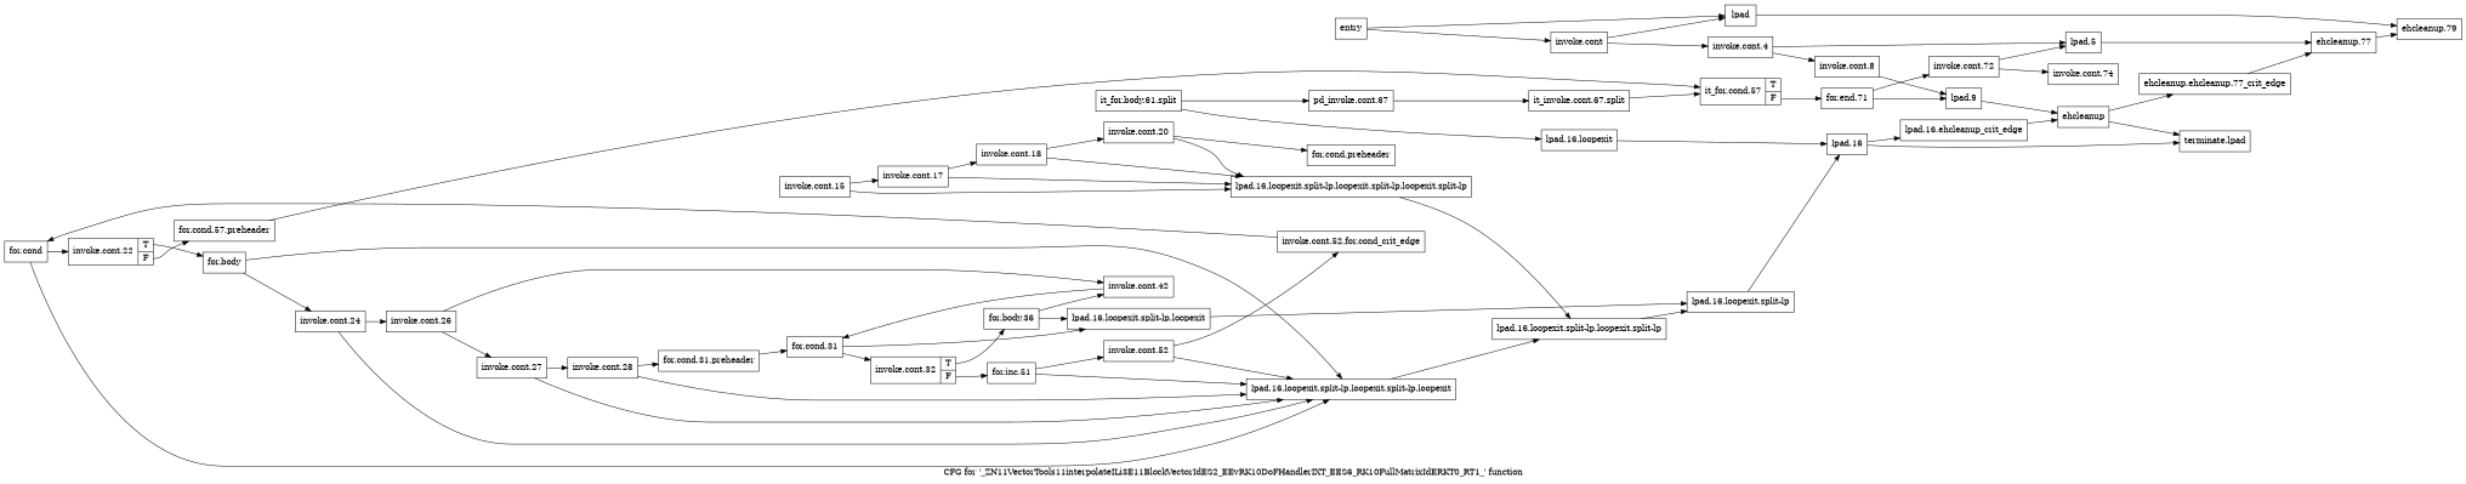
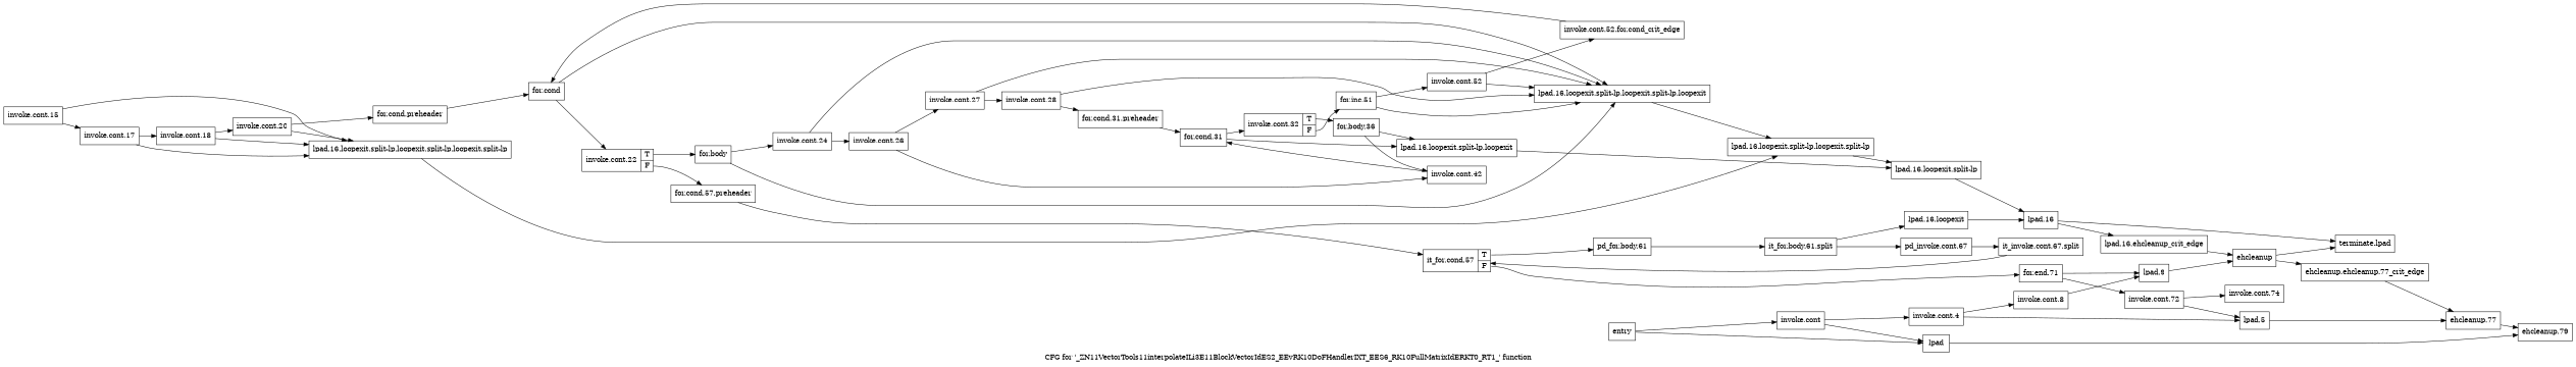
  digraph {
    label="CFG for '_ZN11VectorTools11interpolateILi3E11BlockVectorIdES2_EEvRK10DoFHandlerIXT_EES6_RK10FullMatrixIdERKT0_RT1_' function"
    rankdir=LR
    node [shape=record]
    n1 [label="{entry}"]
    n2 [label="{invoke.cont}"]
    n3 [label="{lpad}"]
    n4 [label="{invoke.cont.4}"]
    n5 [label="{ehcleanup.79}"]
    n6 [label="{invoke.cont.8}"]
    n7 [label="{lpad.5}"]
    n8 [label="{lpad.9}"]
    n9 [label="{ehcleanup.77}"]
    n10 [label="{ehcleanup}"]
    n11 [label="{invoke.cont.15}"]
    n12 [label="{invoke.cont.17}"]
    n13 [label="{lpad.16.loopexit.split-lp.loopexit.split-lp.loopexit.split-lp}"]
    n14 [label="{terminate.lpad}"]
    n15 [label="{ehcleanup.ehcleanup.77_crit_edge}"]
    n16 [label="{invoke.cont.18}"]
    n17 [label="{lpad.16.loopexit.split-lp.loopexit.split-lp}"]
    n18 [label="{invoke.cont.20}"]
    n19 [label="{lpad.16.loopexit.split-lp}"]
    n20 [label="{for.cond.preheader}"]
    n21 [label="{for.cond}"]
    n22 [label="{invoke.cont.22|{<s0>T|<s1>F}}"]
    n23 [label="{lpad.16.loopexit.split-lp.loopexit.split-lp.loopexit}"]
    n24 [label="{for.body}"]
    n25 [label="{for.cond.57.preheader}"]
    n26 [label="{invoke.cont.24}"]
    n27 [label="{it_for.cond.57|{<s0>T|<s1>F}}"]
    n28 [label="{invoke.cont.26}"]
+   n29 [label="{pd_for.body.61}"]
    n30 [label="{for.end.71}"]
    n31 [label="{it_for.body.61.split}"]
    n32 [label="{invoke.cont.72}"]
    n33 [label="{invoke.cont.27}"]
    n34 [label="{invoke.cont.42}"]
    n35 [label="{invoke.cont.28}"]
    n36 [label="{for.cond.31.preheader}"]
    n37 [label="{for.cond.31}"]
    n38 [label="{invoke.cont.32|{<s0>T|<s1>F}}"]
    n39 [label="{lpad.16.loopexit.split-lp.loopexit}"]
    n40 [label="{for.body.36}"]
    n41 [label="{for.inc.51}"]
    n42 [label="{invoke.cont.52}"]
    n43 [label="{lpad.16}"]
    n44 [label="{invoke.cont.52.for.cond_crit_edge}"]
    n45 [label="{lpad.16.loopexit}"]
    n46 [label="{lpad.16.ehcleanup_crit_edge}"]
    n47 [label="{pd_invoke.cont.67}"]
    n48 [label="{invoke.cont.74}"]
    n49 [label="{it_invoke.cont.67.split}"]
    n1 -> n2
    n1 -> n3
    n2 -> n3
    n2 -> n4
    n3 -> n5
    n4 -> n6
    n4 -> n7
    n6 -> n8
    n7 -> n9
    n8 -> n10
    n9 -> n5
    n10 -> n14
    n10 -> n15
    n11 -> n12
    n11 -> n13
    n12 -> n13
    n12 -> n16
    n13 -> n17
    n15 -> n9
    n16 -> n13
    n16 -> n18
    n17 -> n19
    n18 -> n13
    n18 -> n20
    n19 -> n43
+   n20 -> n21
    n21 -> n22
    n21 -> n23
    n22 -> n24 [tailport=s0]
    n22 -> n25 [tailport=s1]
    n23 -> n17
    n24 -> n23
    n24 -> n26
    n25 -> n27
    n26 -> n23
    n26 -> n28
+   n27 -> n29 [tailport=s0]
    n27 -> n30 [tailport=s1]
    n28 -> n33
    n28 -> n34
+   n29 -> n31
    n30 -> n8
    n30 -> n32
    n31 -> n45
    n31 -> n47
    n32 -> n7
    n32 -> n48
    n33 -> n23
    n33 -> n35
    n34 -> n37
    n35 -> n23
    n35 -> n36
    n36 -> n37
    n37 -> n38
    n37 -> n39
    n38 -> n40 [tailport=s0]
    n38 -> n41 [tailport=s1]
    n39 -> n19
    n40 -> n34
    n40 -> n39
    n41 -> n23
    n41 -> n42
    n42 -> n23
    n42 -> n44
    n43 -> n14
    n43 -> n46
    n44 -> n21
    n45 -> n43
    n46 -> n10
    n47 -> n49
    n49 -> n27
  }
